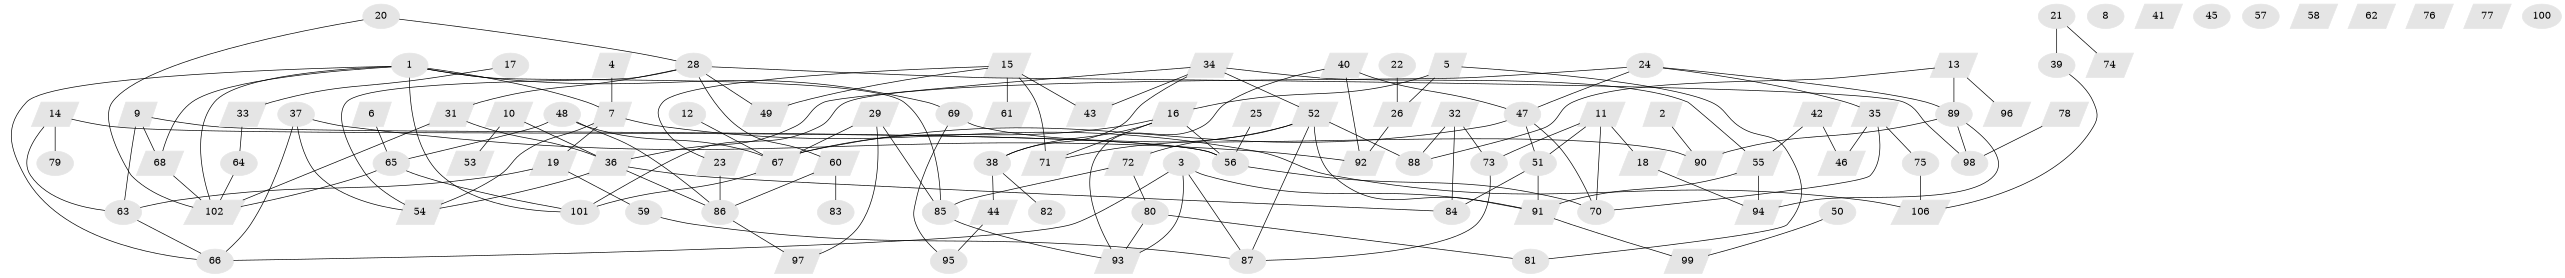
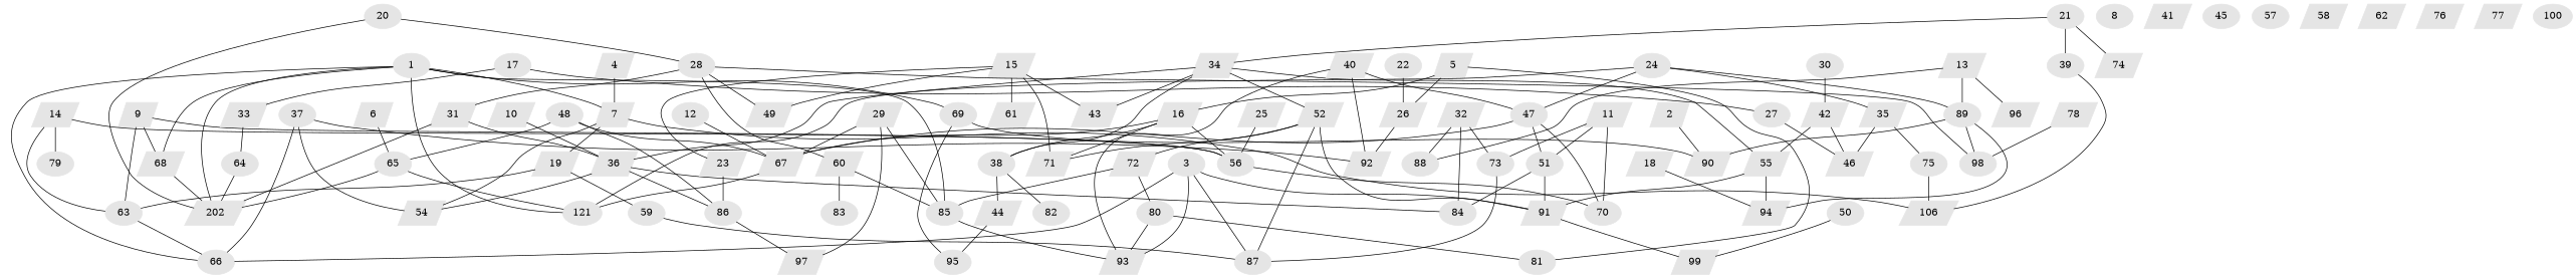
  graph {
    node [color=gray90 shape=parallelogram style=filled]
    1 [shape=ellipse]
    7
    66 [shape=ellipse]
    68
    69 [shape=ellipse]
    85 [shape=ellipse]
-   101 [shape=ellipse]
-   102
+   101 [shape=ellipse label=121]
+   102 [label=202]
    19
    54
    n11 [label=106]
    90
    95 [shape=ellipse]
    93
    2
    3 [shape=ellipse]
    87 [shape=ellipse]
    91
    99
    4
    5
    16
    26
    81 [shape=ellipse]
    56 [shape=ellipse]
    67
    71
    38 [shape=ellipse]
    92
    65 [shape=ellipse]
    6
    63 [shape=ellipse]
    59 [shape=ellipse]
    8 [shape=ellipse]
    9
    70 [shape=ellipse]
    10
    36
-   53
    86 [shape=ellipse]
    84 [shape=ellipse]
    11
    18
    51 [shape=ellipse]
    73 [shape=ellipse]
    94
    12 [shape=ellipse]
    88 [shape=ellipse]
    13
    89 [shape=ellipse]
    96
    98 [shape=ellipse]
    14
    79 [shape=ellipse]
    15
    23
    43
    49
    61
    44
    82 [shape=ellipse]
    17 [shape=ellipse]
+   27 [shape=ellipse]
    33
    46
    64 [shape=ellipse]
    20 [shape=ellipse]
    28 [shape=ellipse]
    31
    60
    21 [shape=ellipse]
    34
    39 [shape=ellipse]
    74
    52
    55
    22 [shape=ellipse]
    97
    24 [shape=ellipse]
    35
    47 [shape=ellipse]
    75 [shape=ellipse]
    25
    83 [shape=ellipse]
    29
+   30 [shape=ellipse]
    42
    32
    72
    37 [shape=ellipse]
    40
    41
    45 [shape=ellipse]
    48 [shape=ellipse]
    50 [shape=ellipse]
    80 [shape=ellipse]
    57 [shape=ellipse]
    58
    62
    76
    77
    78
    100 [shape=ellipse]
    1 -- 7
    1 -- 66
    1 -- 68
    1 -- 69
    1 -- 85
    1 -- 101
    1 -- 102
    7 -- 19
    7 -- 54
    7 -- n11
    68 -- 102
    69 -- 90
    69 -- 95
    85 -- 93
    19 -- 63
    19 -- 59
    2 -- 90
    3 -- 66
    3 -- 93
    3 -- 87
    3 -- 91
    91 -- 99
    4 -- 7
    5 -- 16
    5 -- 26
    5 -- 81
    16 -- 56
    16 -- 67
    16 -- 71
    16 -- 38
    26 -- 92
    56 -- 70
    67 -- 101
    38 -- 44
    38 -- 82
    65 -- 101
    65 -- 102
    6 -- 65
    63 -- 66
    59 -- 87
    9 -- 68
    9 -- 56
    9 -- 63
    10 -- 36
-   10 -- 53
    36 -- 54
    36 -- 86
    36 -- 84
    86 -- 97
    11 -- 70
-   11 -- 18
    11 -- 51
    11 -- 73
    18 -- 94
    51 -- 91
    51 -- 84
    73 -- 87
    12 -- 67
    13 -- 88
    13 -- 89
    13 -- 96
    89 -- 90
    89 -- 94
    89 -- 98
    14 -- 56
    14 -- 63
    14 -- 79
    15 -- 71
    15 -- 23
    15 -- 43
    15 -- 49
    15 -- 61
    23 -- 86
    44 -- 95
+   17 -- 27
    17 -- 33
+   27 -- 46
    33 -- 64
    64 -- 102
    20 -- 102
    20 -- 28
-   28 -- 54
    28 -- 98
    28 -- 49
    28 -- 31
    28 -- 60
    31 -- 102
    31 -- 36
-   60 -- 86
+   60 -- 85
    60 -- 83
+   21 -- 34
    21 -- 39
    21 -- 74
    34 -- 38
    34 -- 36
    34 -- 43
    34 -- 52
    34 -- 55
    39 -- n11
    52 -- 87
    52 -- 91
    52 -- 71
-   52 -- 88
    52 -- 72
    55 -- 91
    55 -- 94
    22 -- 26
    24 -- 101
    24 -- 89
    24 -- 35
    24 -- 47
-   35 -- 70
    35 -- 46
    35 -- 75
    47 -- 67
    47 -- 70
    47 -- 51
    75 -- n11
    25 -- 56
    29 -- 85
    29 -- 67
    29 -- 97
+   30 -- 42
    42 -- 46
    42 -- 55
    32 -- 84
    32 -- 73
    32 -- 88
    72 -- 85
    72 -- 80
    37 -- 66
    37 -- 54
    37 -- 92
    40 -- 93
    40 -- 92
    40 -- 47
    48 -- 67
    48 -- 65
    48 -- 86
    50 -- 99
    80 -- 93
    80 -- 81
    78 -- 98
  }
